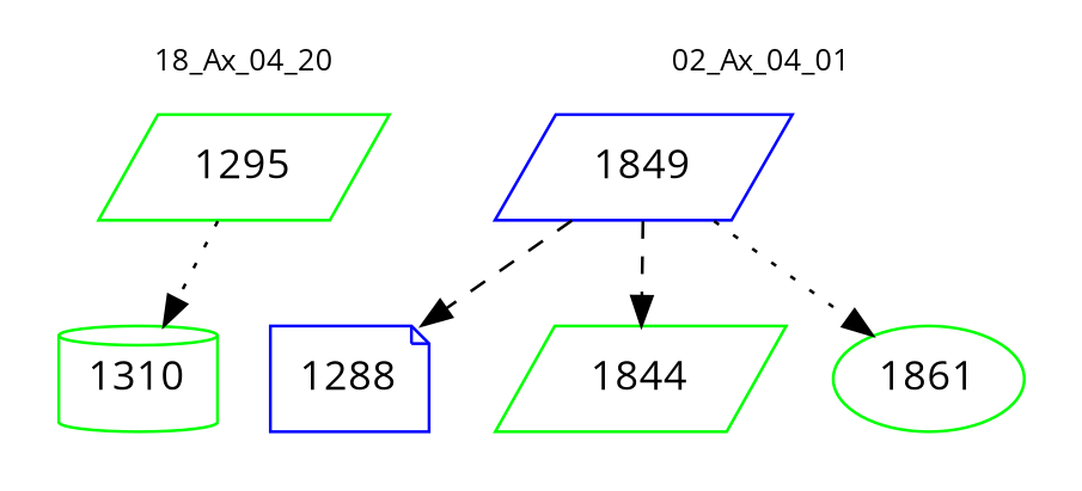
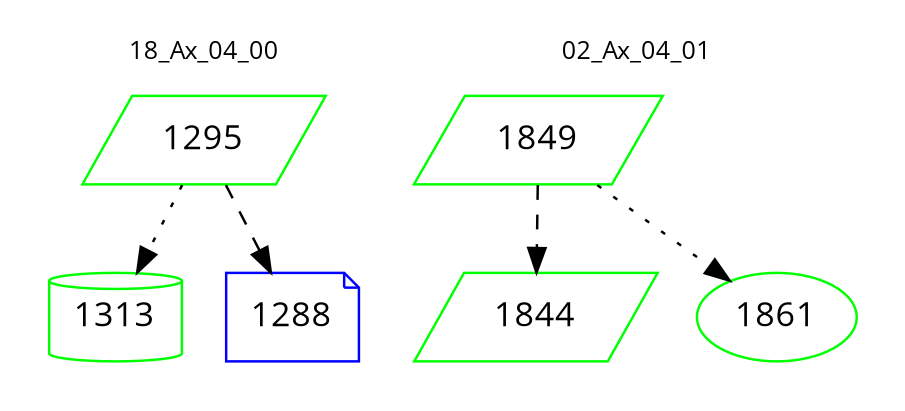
  digraph {
    fontname="Open Sans"
    node [color=green fontname="Open Sans" shape=parallelogram]
    edge [color=black fontname="Open Sans" style=dashed]
    n1 [label=1295]
    n2 [color=blue label=1288 shape=note]
-   n3 [label=1310 shape=cylinder]
-   n4 [color=blue label=1849]
+   n3 [label=1313 shape=cylinder]
+   n4 [label=1849]
    n5 [label=1844]
    n6 [label=1861 shape=ellipse]
    subgraph cluster_1 {
      color=white
      fontsize=10
-     label="18_Ax_04_20"
+     label="18_Ax_04_00"
      n1
      n2
      n3
    }
    subgraph cluster_2 {
      color=white
      fontsize=10
      label="02_Ax_04_01"
      n4
      n5
      n6
    }
-   n4 -> n2
+   n1 -> n2
    n1 -> n3 [style=dotted]
    n4 -> n5
    n4 -> n6 [style=dotted]
  }
